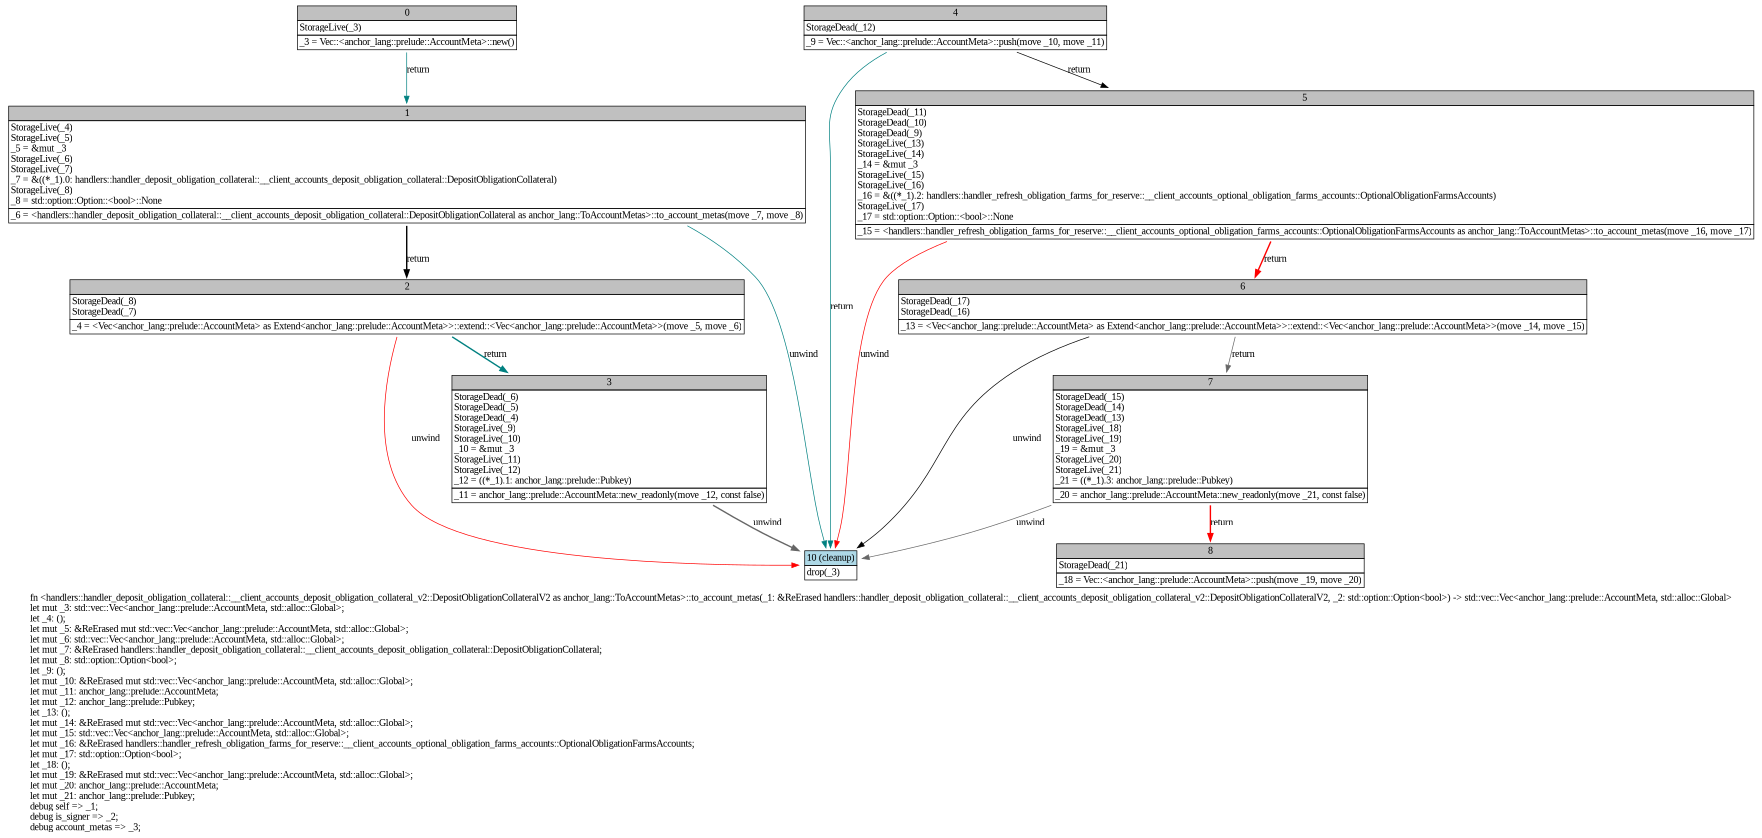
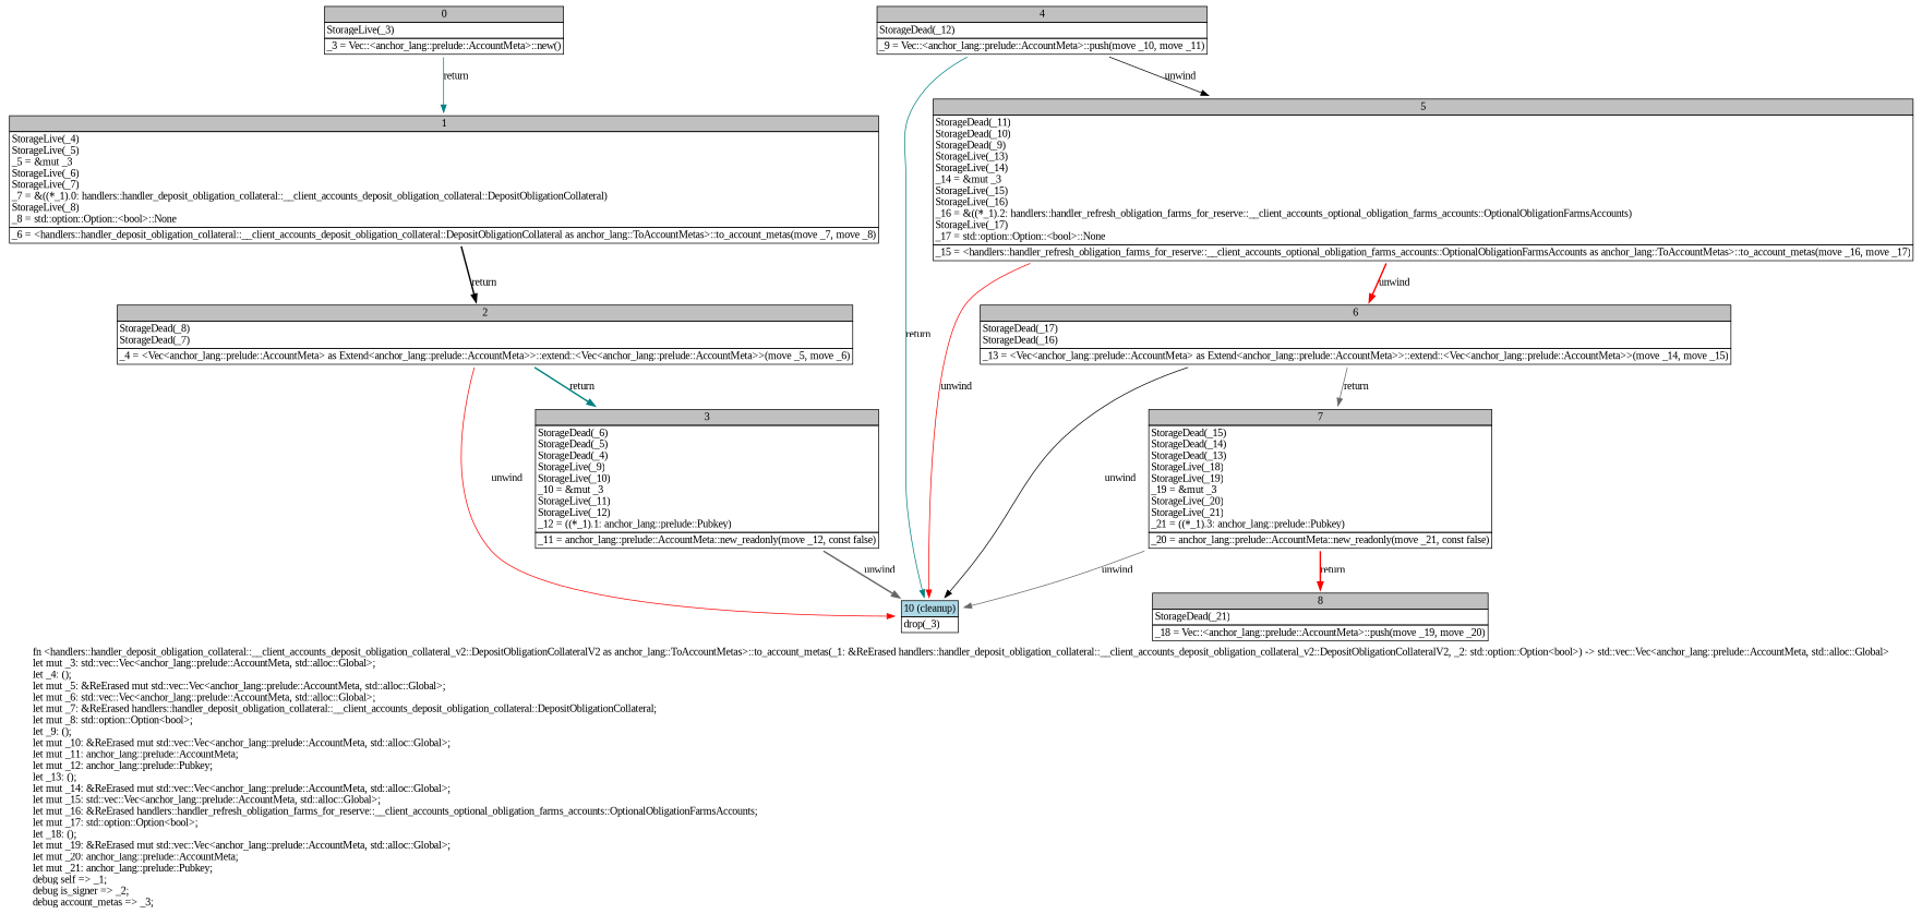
  digraph {
    fontname="Liberation Serif"
    label=<fn &lt;handlers::handler_deposit_obligation_collateral::__client_accounts_deposit_obligation_collateral_v2::DepositObligationCollateralV2 as anchor_lang::ToAccountMetas&gt;::to_account_metas(_1: &amp;ReErased handlers::handler_deposit_obligation_collateral::__client_accounts_deposit_obligation_collateral_v2::DepositObligationCollateralV2, _2: std::option::Option&lt;bool&gt;) -&gt; std::vec::Vec&lt;anchor_lang::prelude::AccountMeta, std::alloc::Global&gt;<br align="left"/>let mut _3: std::vec::Vec&lt;anchor_lang::prelude::AccountMeta, std::alloc::Global&gt;;<br align="left"/>let _4: ();<br align="left"/>let mut _5: &amp;ReErased mut std::vec::Vec&lt;anchor_lang::prelude::AccountMeta, std::alloc::Global&gt;;<br align="left"/>let mut _6: std::vec::Vec&lt;anchor_lang::prelude::AccountMeta, std::alloc::Global&gt;;<br align="left"/>let mut _7: &amp;ReErased handlers::handler_deposit_obligation_collateral::__client_accounts_deposit_obligation_collateral::DepositObligationCollateral;<br align="left"/>let mut _8: std::option::Option&lt;bool&gt;;<br align="left"/>let _9: ();<br align="left"/>let mut _10: &amp;ReErased mut std::vec::Vec&lt;anchor_lang::prelude::AccountMeta, std::alloc::Global&gt;;<br align="left"/>let mut _11: anchor_lang::prelude::AccountMeta;<br align="left"/>let mut _12: anchor_lang::prelude::Pubkey;<br align="left"/>let _13: ();<br align="left"/>let mut _14: &amp;ReErased mut std::vec::Vec&lt;anchor_lang::prelude::AccountMeta, std::alloc::Global&gt;;<br align="left"/>let mut _15: std::vec::Vec&lt;anchor_lang::prelude::AccountMeta, std::alloc::Global&gt;;<br align="left"/>let mut _16: &amp;ReErased handlers::handler_refresh_obligation_farms_for_reserve::__client_accounts_optional_obligation_farms_accounts::OptionalObligationFarmsAccounts;<br align="left"/>let mut _17: std::option::Option&lt;bool&gt;;<br align="left"/>let _18: ();<br align="left"/>let mut _19: &amp;ReErased mut std::vec::Vec&lt;anchor_lang::prelude::AccountMeta, std::alloc::Global&gt;;<br align="left"/>let mut _20: anchor_lang::prelude::AccountMeta;<br align="left"/>let mut _21: anchor_lang::prelude::Pubkey;<br align="left"/>debug self =&gt; _1;<br align="left"/>debug is_signer =&gt; _2;<br align="left"/>debug account_metas =&gt; _3;<br align="left"/>>
    node [fontname="Liberation Serif" shape=none]
    edge [color=teal fontname="Liberation Serif" style=solid]
    n1 [label=<<table border="0" cellborder="1" cellspacing="0"><tr><td bgcolor="gray" align="center" colspan="1">0</td></tr><tr><td align="left" balign="left">StorageLive(_3)<br/></td></tr><tr><td align="left">_3 = Vec::&lt;anchor_lang::prelude::AccountMeta&gt;::new()</td></tr></table>>]
    n2 [label=<<table border="0" cellborder="1" cellspacing="0"><tr><td bgcolor="gray" align="center" colspan="1">1</td></tr><tr><td align="left" balign="left">StorageLive(_4)<br/>StorageLive(_5)<br/>_5 = &amp;mut _3<br/>StorageLive(_6)<br/>StorageLive(_7)<br/>_7 = &amp;((*_1).0: handlers::handler_deposit_obligation_collateral::__client_accounts_deposit_obligation_collateral::DepositObligationCollateral)<br/>StorageLive(_8)<br/>_8 = std::option::Option::&lt;bool&gt;::None<br/></td></tr><tr><td align="left">_6 = &lt;handlers::handler_deposit_obligation_collateral::__client_accounts_deposit_obligation_collateral::DepositObligationCollateral as anchor_lang::ToAccountMetas&gt;::to_account_metas(move _7, move _8)</td></tr></table>>]
    n3 [label=<<table border="0" cellborder="1" cellspacing="0"><tr><td bgcolor="gray" align="center" colspan="1">2</td></tr><tr><td align="left" balign="left">StorageDead(_8)<br/>StorageDead(_7)<br/></td></tr><tr><td align="left">_4 = &lt;Vec&lt;anchor_lang::prelude::AccountMeta&gt; as Extend&lt;anchor_lang::prelude::AccountMeta&gt;&gt;::extend::&lt;Vec&lt;anchor_lang::prelude::AccountMeta&gt;&gt;(move _5, move _6)</td></tr></table>>]
    n4 [label=<<table border="0" cellborder="1" cellspacing="0"><tr><td bgcolor="lightblue" align="center" colspan="1">10 (cleanup)</td></tr><tr><td align="left">drop(_3)</td></tr></table>>]
    n5 [label=<<table border="0" cellborder="1" cellspacing="0"><tr><td bgcolor="gray" align="center" colspan="1">3</td></tr><tr><td align="left" balign="left">StorageDead(_6)<br/>StorageDead(_5)<br/>StorageDead(_4)<br/>StorageLive(_9)<br/>StorageLive(_10)<br/>_10 = &amp;mut _3<br/>StorageLive(_11)<br/>StorageLive(_12)<br/>_12 = ((*_1).1: anchor_lang::prelude::Pubkey)<br/></td></tr><tr><td align="left">_11 = anchor_lang::prelude::AccountMeta::new_readonly(move _12, const false)</td></tr></table>>]
    n6 [label=<<table border="0" cellborder="1" cellspacing="0"><tr><td bgcolor="gray" align="center" colspan="1">4</td></tr><tr><td align="left" balign="left">StorageDead(_12)<br/></td></tr><tr><td align="left">_9 = Vec::&lt;anchor_lang::prelude::AccountMeta&gt;::push(move _10, move _11)</td></tr></table>>]
    n7 [label=<<table border="0" cellborder="1" cellspacing="0"><tr><td bgcolor="gray" align="center" colspan="1">5</td></tr><tr><td align="left" balign="left">StorageDead(_11)<br/>StorageDead(_10)<br/>StorageDead(_9)<br/>StorageLive(_13)<br/>StorageLive(_14)<br/>_14 = &amp;mut _3<br/>StorageLive(_15)<br/>StorageLive(_16)<br/>_16 = &amp;((*_1).2: handlers::handler_refresh_obligation_farms_for_reserve::__client_accounts_optional_obligation_farms_accounts::OptionalObligationFarmsAccounts)<br/>StorageLive(_17)<br/>_17 = std::option::Option::&lt;bool&gt;::None<br/></td></tr><tr><td align="left">_15 = &lt;handlers::handler_refresh_obligation_farms_for_reserve::__client_accounts_optional_obligation_farms_accounts::OptionalObligationFarmsAccounts as anchor_lang::ToAccountMetas&gt;::to_account_metas(move _16, move _17)</td></tr></table>>]
    n8 [label=<<table border="0" cellborder="1" cellspacing="0"><tr><td bgcolor="gray" align="center" colspan="1">6</td></tr><tr><td align="left" balign="left">StorageDead(_17)<br/>StorageDead(_16)<br/></td></tr><tr><td align="left">_13 = &lt;Vec&lt;anchor_lang::prelude::AccountMeta&gt; as Extend&lt;anchor_lang::prelude::AccountMeta&gt;&gt;::extend::&lt;Vec&lt;anchor_lang::prelude::AccountMeta&gt;&gt;(move _14, move _15)</td></tr></table>>]
    n9 [label=<<table border="0" cellborder="1" cellspacing="0"><tr><td bgcolor="gray" align="center" colspan="1">7</td></tr><tr><td align="left" balign="left">StorageDead(_15)<br/>StorageDead(_14)<br/>StorageDead(_13)<br/>StorageLive(_18)<br/>StorageLive(_19)<br/>_19 = &amp;mut _3<br/>StorageLive(_20)<br/>StorageLive(_21)<br/>_21 = ((*_1).3: anchor_lang::prelude::Pubkey)<br/></td></tr><tr><td align="left">_20 = anchor_lang::prelude::AccountMeta::new_readonly(move _21, const false)</td></tr></table>>]
    n10 [label=<<table border="0" cellborder="1" cellspacing="0"><tr><td bgcolor="gray" align="center" colspan="1">8</td></tr><tr><td align="left" balign="left">StorageDead(_21)<br/></td></tr><tr><td align="left">_18 = Vec::&lt;anchor_lang::prelude::AccountMeta&gt;::push(move _19, move _20)</td></tr></table>>]
    n1 -> n2 [label=return]
    n2 -> n3 [color=black label=return style=bold]
-   n2 -> n4 [label=unwind]
    n3 -> n4 [color=red label=unwind]
    n3 -> n5 [label=return style=bold]
    n5 -> n4 [color=gray40 label=unwind style=bold]
    n6 -> n4 [label=return]
-   n6 -> n7 [color=black label=return]
+   n6 -> n7 [color=black label=unwind]
    n7 -> n4 [color=red label=unwind]
-   n7 -> n8 [color=red label=return style=bold]
+   n7 -> n8 [color=red label=unwind style=bold]
    n8 -> n4 [color=black label=unwind]
    n8 -> n9 [color=gray40 label=return]
    n9 -> n4 [color=gray40 label=unwind]
    n9 -> n10 [color=red label=return style=bold]
  }
